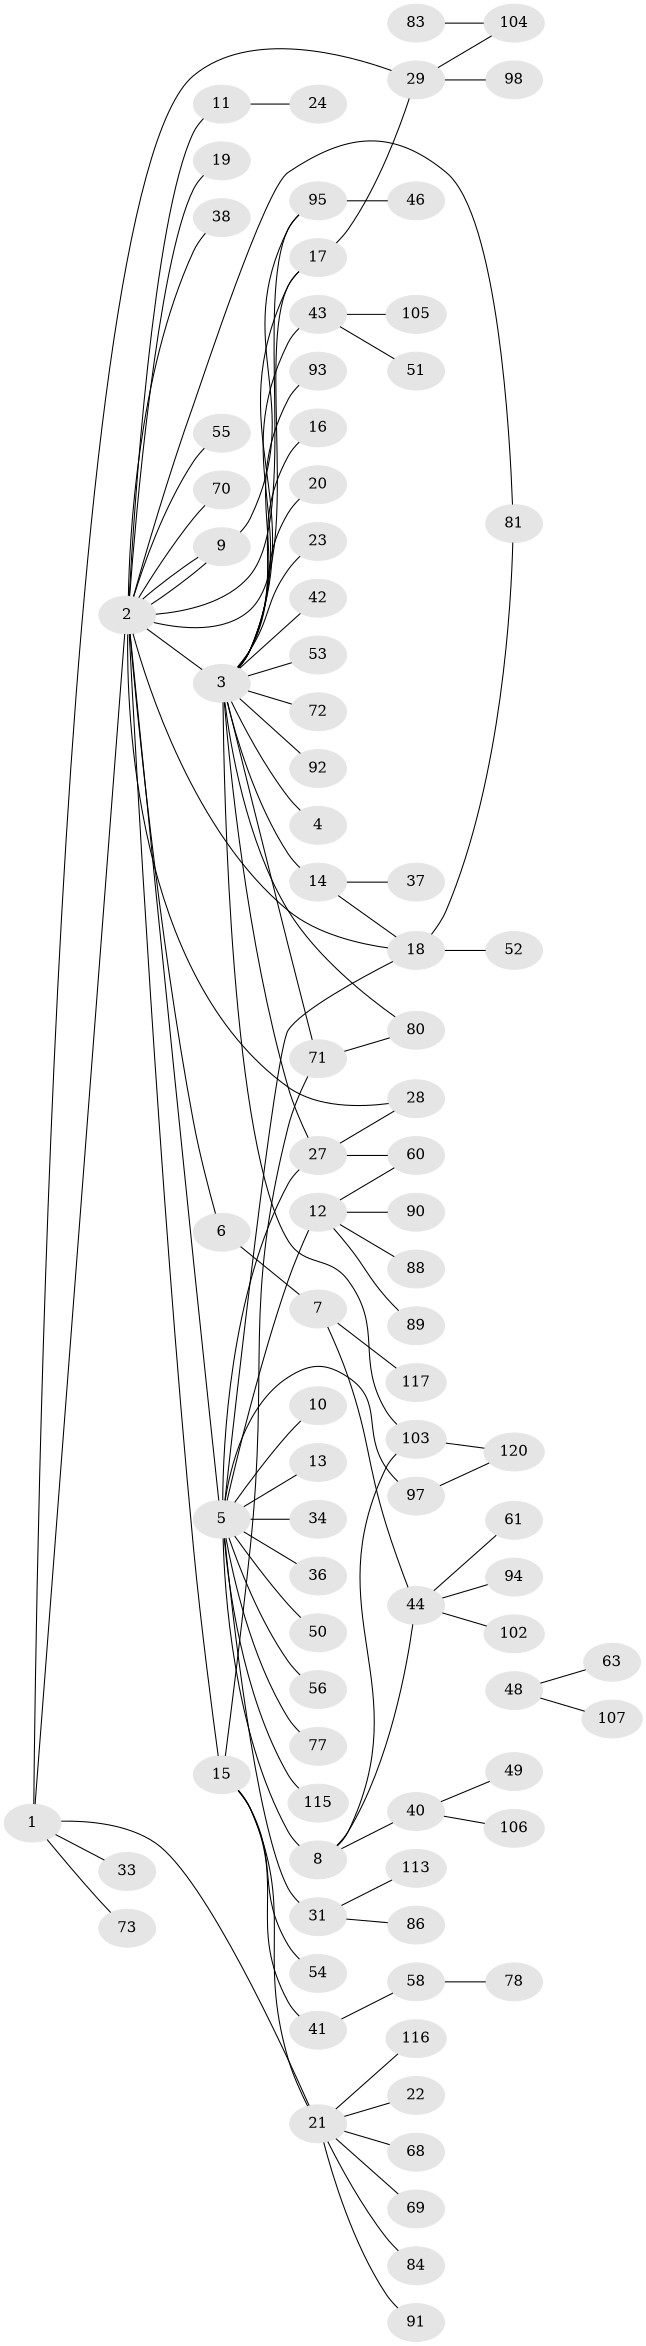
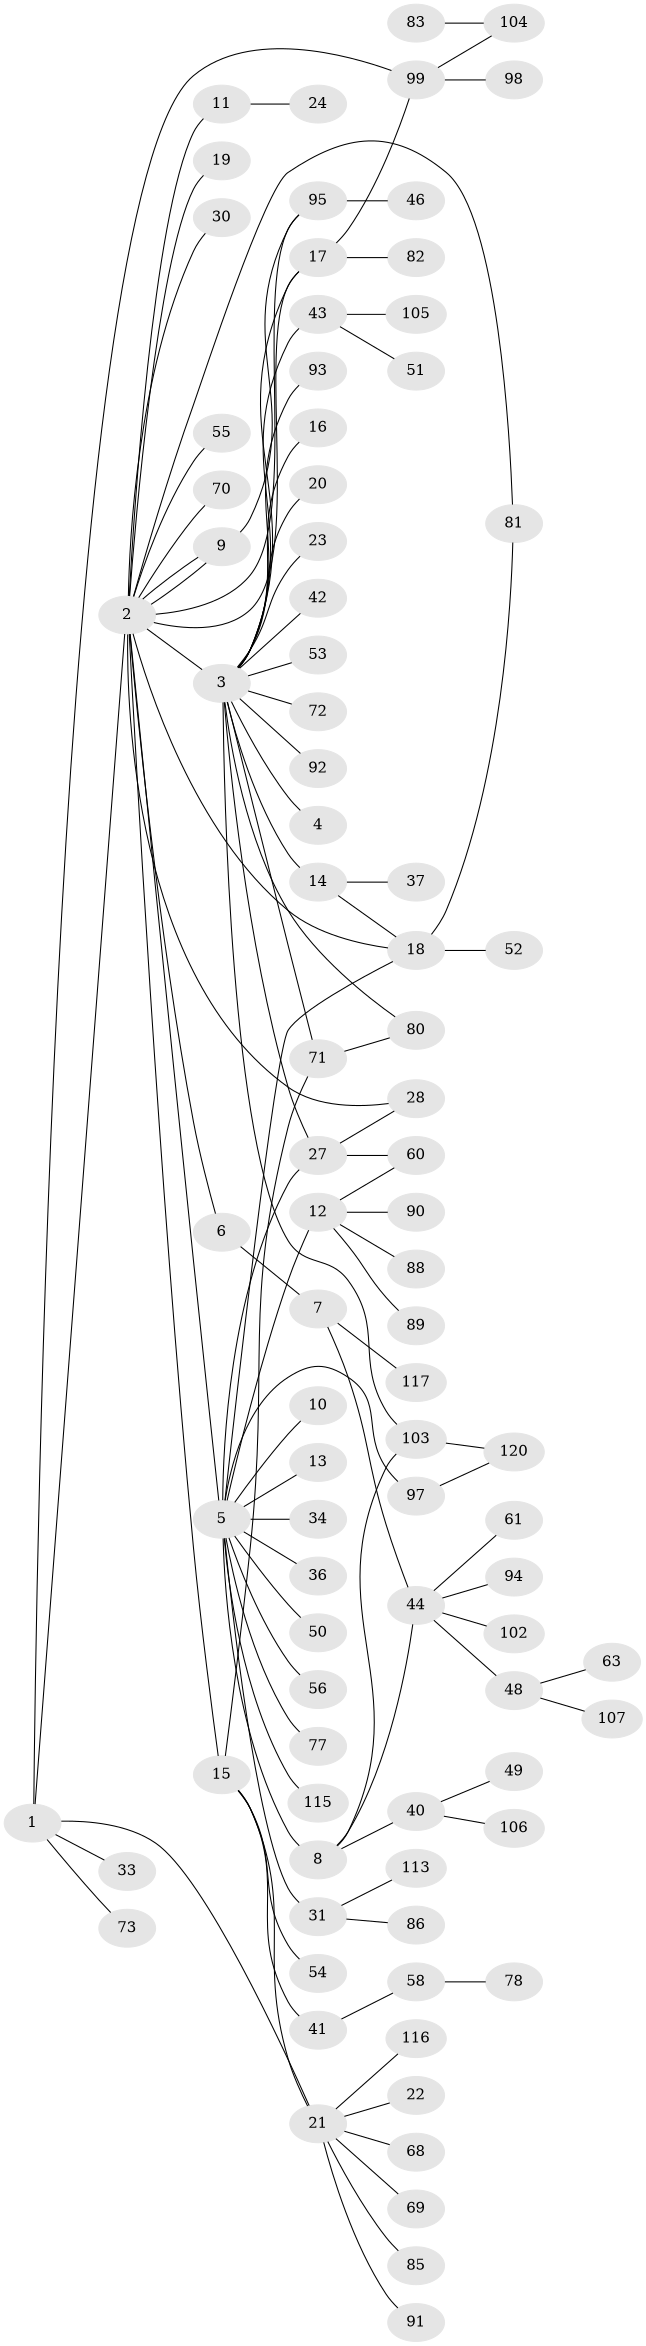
  graph {
    rankdir=LR
    node [color=gray90 style=filled]
    1 [super="+30"]
    2 [super="+57"]
    21 [super="+67"]
-   29 [super="+35"]
+   29 [super="+35" label=99]
    33
    73 [super="+112"]
    3 [super="+26"]
    5 [super="+66"]
    6
    9 [super="+100"]
    11
    15 [super="+59"]
    17 [super="+74"]
    18 [super="+32"]
    19
    n16 [label=95 super="+114"]
    28
-   38
+   38 [label=30]
    55
    70
    81
    22
    68
    69 [super="+109"]
-   84 [super="+111"]
+   84 [super="+111" label=85]
    91
    116
    98
    104
    4
    14 [super="+87"]
    16
    20
    23 [super="+110"]
    27 [super="+47"]
    42
    43 [super="+76"]
    53
    71 [super="+79"]
    72
    80 [super="+99"]
    92
    93
    103
    8 [super="+39"]
    10
    12 [super="+45"]
    13
    31 [super="+65"]
    34
    36
    50 [super="+95"]
    56
    77
    97 [super="+119"]
    115
    7 [super="+64"]
    24
    41
    54 [super="+75"]
+   82
    52
    46 [super="+108"]
    37
    60 [super="+96"]
    51
    105
    120
    44 [super="+62"]
    40 [super="+85"]
    88
    89
    90
    86
    113
    117
    48 [super="+118"]
    61
    94
    102
    49
    106
    58
    83
    78 [super="+101"]
    63
    107
    1 -- 2
    1 -- 21
    1 -- 29
    1 -- 33
    1 -- 73
    2 -- 3
    2 -- 5
    2 -- 6
    2 -- 9
    2 -- 9
    2 -- 11
    2 -- 15
    2 -- 17
    2 -- 18
    2 -- 19
    2 -- n16
    2 -- 28 [weight=2]
    2 -- 38
    2 -- 55
    2 -- 70
    2 -- 81
    21 -- 22
    21 -- 68
    21 -- 69
    21 -- 84
    21 -- 91
    21 -- 116
    29 -- 98
    29 -- 104
    3 -- 17
    3 -- 4
    3 -- 14
    3 -- 16
    3 -- 20
    3 -- 23
    3 -- 27
    3 -- 42
    3 -- 43
    3 -- 53
    3 -- 71
    3 -- 72
    3 -- 80
    3 -- 92
    3 -- 93
    3 -- 103
    5 -- 18
    5 -- 27
    5 -- 8
    5 -- 10
    5 -- 12
    5 -- 13
    5 -- 31
    5 -- 34
    5 -- 36
    5 -- 50
    5 -- 56
    5 -- 77
    5 -- 97
    5 -- 115
    6 -- 7
    9 -- n16
    11 -- 24
    15 -- 21
    15 -- 71
    15 -- 41
    15 -- 54
    17 -- 29
+   17 -- 82
    18 -- 81
    18 -- 52
    n16 -- 46
    14 -- 18
    14 -- 37
    27 -- 28
    27 -- 60
    43 -- 51
    43 -- 105
    71 -- 80
    103 -- 120
    8 -- 103
    8 -- 44
    8 -- 40
    12 -- 60
    12 -- 88
    12 -- 89
    12 -- 90
    31 -- 86
    31 -- 113
    97 -- 120
    7 -- 44
    7 -- 117
    41 -- 58
+   44 -- 48
    44 -- 61
    44 -- 94
    44 -- 102
    40 -- 49
    40 -- 106
    48 -- 63
    48 -- 107
    58 -- 78
    83 -- 104
  }
